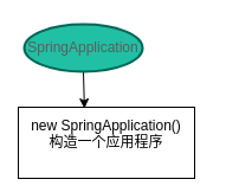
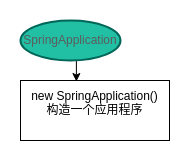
  <mxCell id="0" />
  <mxCell id="1" parent="0" />
  <mxCell id="2" style="edgeStyle=orthogonalEdgeStyle;rounded=0;orthogonalLoop=1;jettySize=auto;html=1;exitX=0.5;exitY=1;exitDx=0;exitDy=0;exitPerimeter=0;entryX=0.375;entryY=0.017;entryDx=0;entryDy=0;entryPerimeter=0;" edge="1" parent="1" source="3" target="4"><mxGeometry relative="1" as="geometry"><mxPoint x="70" y="80" as="targetPoint" /></mxGeometry></mxCell>
  <mxCell id="3" value="&lt;div&gt;SpringApplication&lt;/div&gt;" style="strokeWidth=2;html=1;shape=mxgraph.flowchart.start_1;whiteSpace=wrap;fillColor=#21C0A5;strokeColor=#006658;fontColor=#5C5C5C;rounded=0;" vertex="1" parent="1"><mxGeometry x="20" y="20" width="100" height="40" as="geometry" /></mxCell>
- <mxCell id="4" value="&lt;div&gt;new SpringApplication()&lt;/div&gt;&lt;div&gt;构造一个应用程序&lt;/div&gt;&lt;div&gt;&lt;br&gt;&lt;/div&gt;" style="rounded=0;whiteSpace=wrap;html=1;" vertex="1" parent="1"><mxGeometry x="15" y="90" width="149" height="60" as="geometry" /></mxCell>
+ <mxCell id="4" value="&lt;div&gt;new SpringApplication()&lt;/div&gt;&lt;div&gt;构造一个应用程序&lt;/div&gt;&lt;div&gt;&lt;br&gt;&lt;/div&gt;" style="rounded=0;whiteSpace=wrap;html=1;" vertex="1" parent="1"><mxGeometry x="20" y="80" width="149" height="60" as="geometry" /></mxCell>
